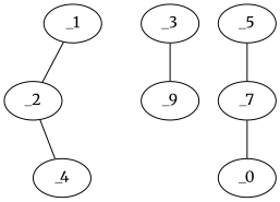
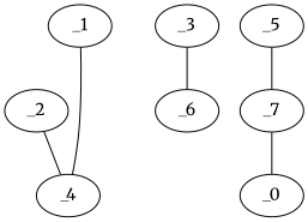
  graph {
    fontname=Merriweather
    node [charge=0 chem=4 fontname=Merriweather symbol="N  " x=2.866 y=-0.75]
    edge [fontname=Merriweather valence=1]
    _1 [y=0.75]
    _2 [x=3.7321 y=1.25]
    _4 [chem=2 symbol="O  " x=3.7321 y=2.25]
    _3 [chem=1 symbol="C  " y=-0.25]
-   _6 [x=3.7321 label=_9]
+   _6 [x=3.7321]
    _5 [chem=1 symbol="C  " x=2]
    _7 [x=2 y=-1.75]
    n8 [chem=1 label=_0 symbol="C  " y=-2.25]
-   _1 -- _2
+   _1 -- _4
    _2 -- _4 [valence=2]
    _3 -- _6
    _5 -- _7
    _7 -- n8 [valence=2]
  }
